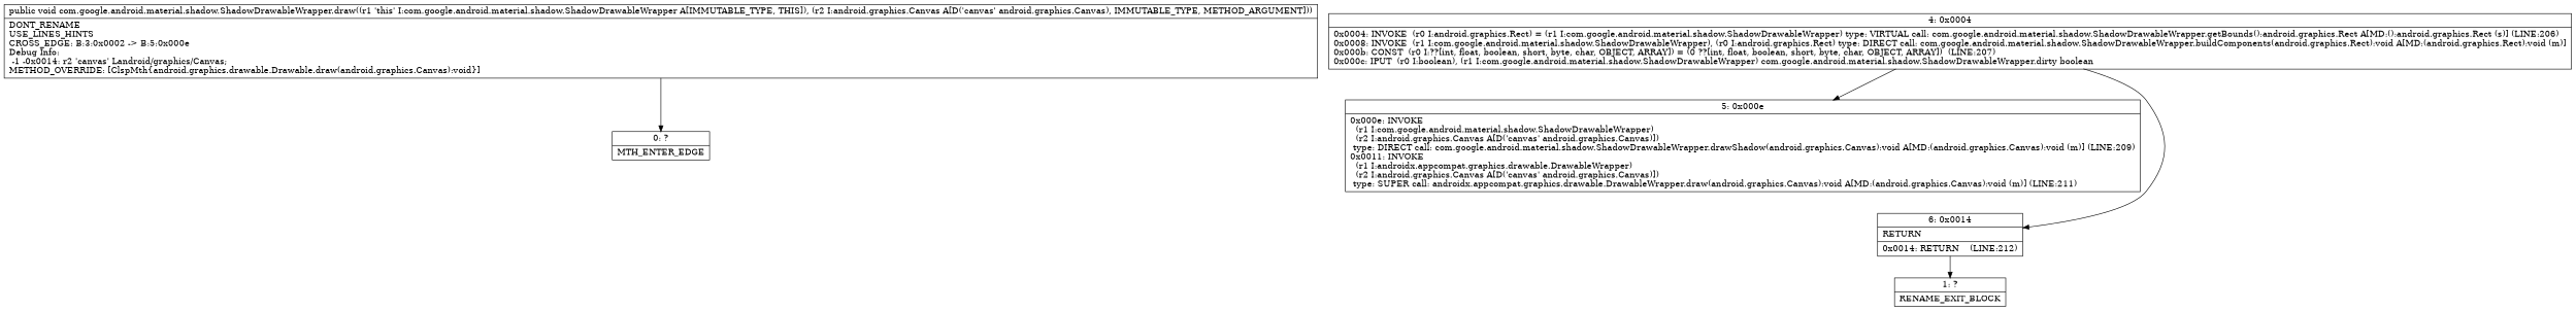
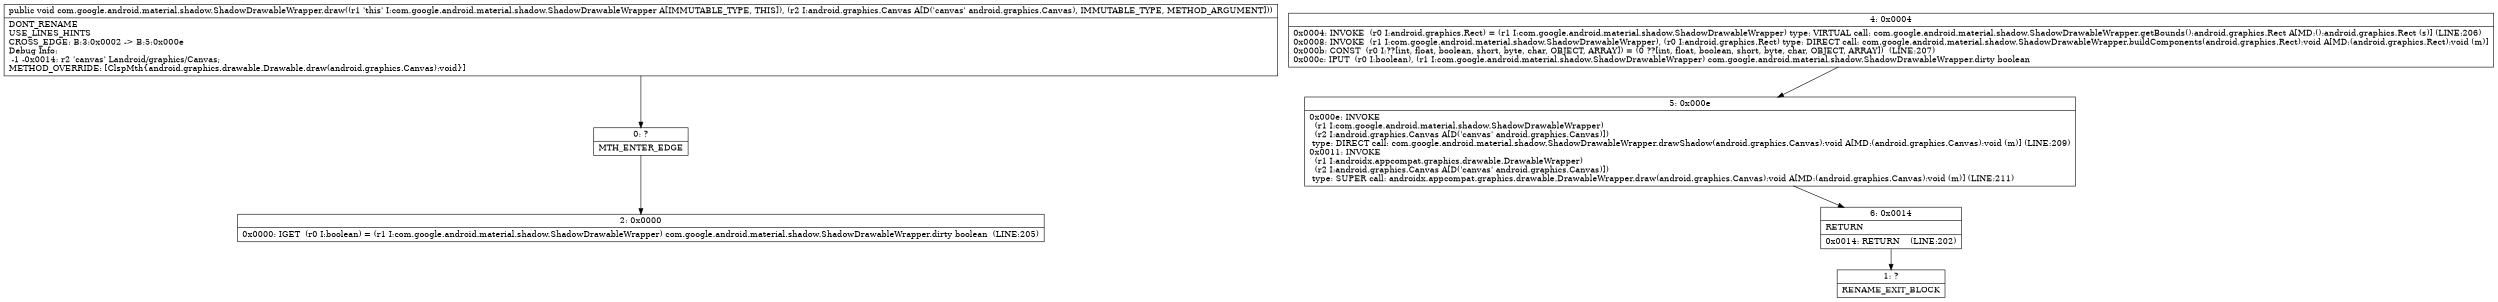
  digraph {
    node [shape=record]
    n1 [label="{0\:\ ?|MTH_ENTER_EDGE\l}"]
+   n2 [label="{2\:\ 0x0000|0x0000: IGET  (r0 I:boolean) = (r1 I:com.google.android.material.shadow.ShadowDrawableWrapper) com.google.android.material.shadow.ShadowDrawableWrapper.dirty boolean  (LINE:205)\l}"]
    n3 [label="{4\:\ 0x0004|0x0004: INVOKE  (r0 I:android.graphics.Rect) = (r1 I:com.google.android.material.shadow.ShadowDrawableWrapper) type: VIRTUAL call: com.google.android.material.shadow.ShadowDrawableWrapper.getBounds():android.graphics.Rect A[MD:():android.graphics.Rect (s)] (LINE:206)\l0x0008: INVOKE  (r1 I:com.google.android.material.shadow.ShadowDrawableWrapper), (r0 I:android.graphics.Rect) type: DIRECT call: com.google.android.material.shadow.ShadowDrawableWrapper.buildComponents(android.graphics.Rect):void A[MD:(android.graphics.Rect):void (m)]\l0x000b: CONST  (r0 I:??[int, float, boolean, short, byte, char, OBJECT, ARRAY]) = (0 ??[int, float, boolean, short, byte, char, OBJECT, ARRAY])  (LINE:207)\l0x000c: IPUT  (r0 I:boolean), (r1 I:com.google.android.material.shadow.ShadowDrawableWrapper) com.google.android.material.shadow.ShadowDrawableWrapper.dirty boolean \l}"]
    n4 [label="{5\:\ 0x000e|0x000e: INVOKE  \l  (r1 I:com.google.android.material.shadow.ShadowDrawableWrapper)\l  (r2 I:android.graphics.Canvas A[D('canvas' android.graphics.Canvas)])\l type: DIRECT call: com.google.android.material.shadow.ShadowDrawableWrapper.drawShadow(android.graphics.Canvas):void A[MD:(android.graphics.Canvas):void (m)] (LINE:209)\l0x0011: INVOKE  \l  (r1 I:androidx.appcompat.graphics.drawable.DrawableWrapper)\l  (r2 I:android.graphics.Canvas A[D('canvas' android.graphics.Canvas)])\l type: SUPER call: androidx.appcompat.graphics.drawable.DrawableWrapper.draw(android.graphics.Canvas):void A[MD:(android.graphics.Canvas):void (m)] (LINE:211)\l}"]
-   n5 [label="{6\:\ 0x0014|RETURN\l|0x0014: RETURN    (LINE:212)\l}"]
+   n5 [label="{6\:\ 0x0014|RETURN\l|0x0014: RETURN    (LINE:202)\l}"]
    n6 [label="{1\:\ ?|RENAME_EXIT_BLOCK\l}"]
    n7 [label="{public void com.google.android.material.shadow.ShadowDrawableWrapper.draw((r1 'this' I:com.google.android.material.shadow.ShadowDrawableWrapper A[IMMUTABLE_TYPE, THIS]), (r2 I:android.graphics.Canvas A[D('canvas' android.graphics.Canvas), IMMUTABLE_TYPE, METHOD_ARGUMENT]))  | DONT_RENAME\lUSE_LINES_HINTS\lCROSS_EDGE: B:3:0x0002 \-\> B:5:0x000e\lDebug Info:\l  \-1 \-0x0014: r2 'canvas' Landroid\/graphics\/Canvas;\lMETHOD_OVERRIDE: [ClspMth\{android.graphics.drawable.Drawable.draw(android.graphics.Canvas):void\}]\l}"]
+   n1 -> n2
    n3 -> n4
-   n3 -> n5
+   n4 -> n5
    n5 -> n6
    n7 -> n1
  }
